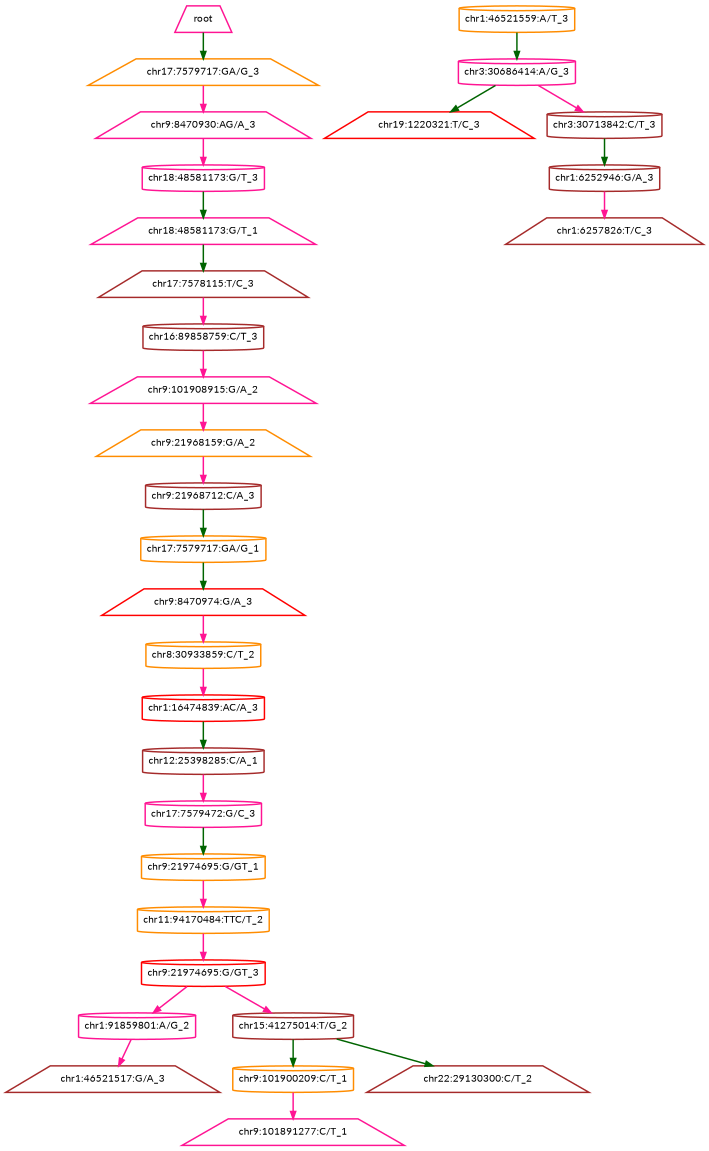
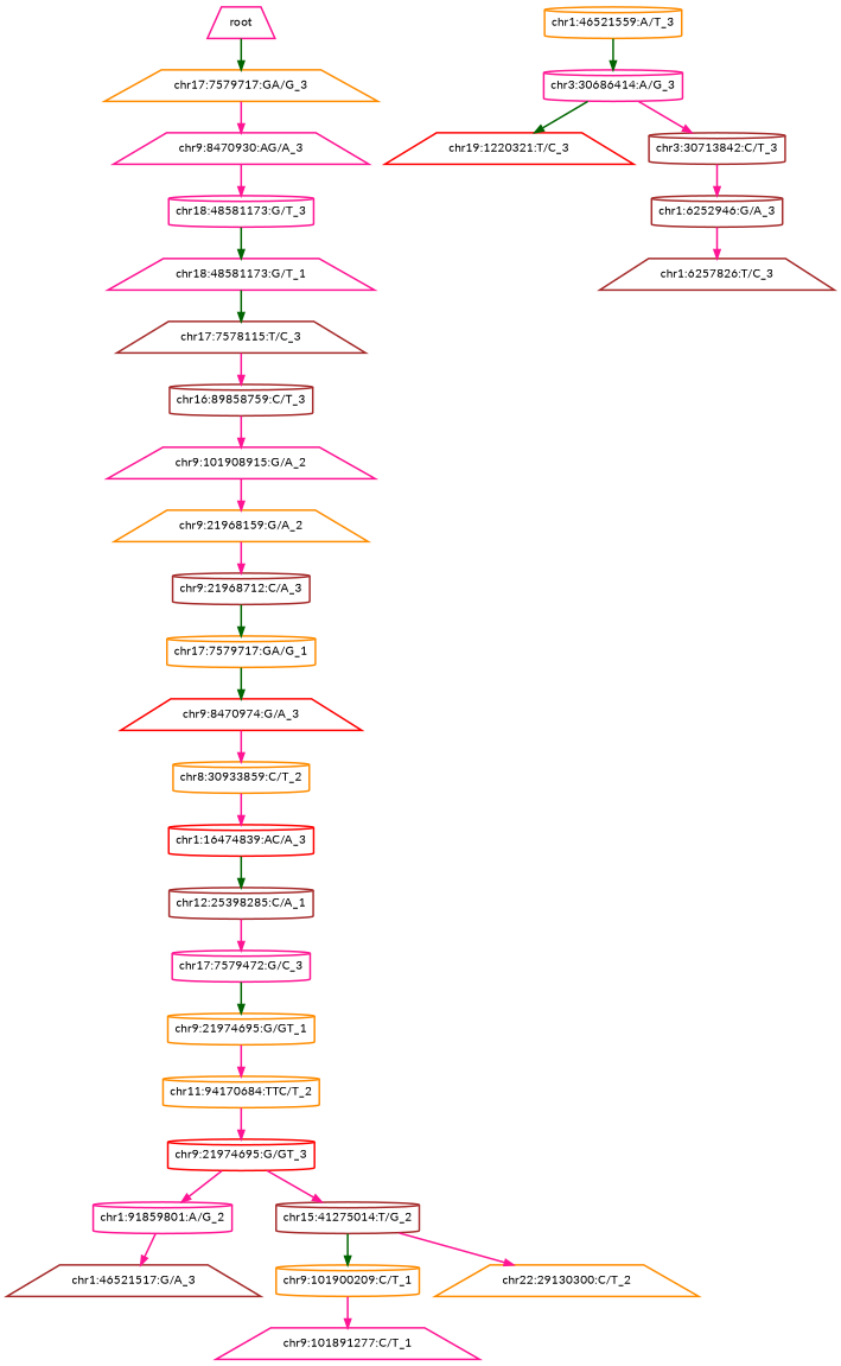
  digraph {
    fontname=Lato
    rankdir=TB
    node [color=brown fontname=Lato shape=cylinder style=bold]
    edge [color=deeppink fontname=Lato style=bold]
    n1 [color=deeppink label=root shape=trapezium]
    n2 [color=darkorange label="chr17:7579717:GA/G_3" shape=trapezium]
    n3 [color=deeppink label="chr9:8470930:AG/A_3" shape=trapezium]
    n4 [color=deeppink label="chr18:48581173:G/T_3"]
    n5 [color=deeppink label="chr18:48581173:G/T_1" shape=trapezium]
    n6 [label="chr17:7578115:T/C_3" shape=trapezium]
    n7 [label="chr16:89858759:C/T_3"]
    n8 [color=deeppink label="chr9:101908915:G/A_2" shape=trapezium]
    n9 [color=darkorange label="chr9:21968159:G/A_2" shape=trapezium]
    n10 [label="chr9:21968712:C/A_3"]
    n11 [color=darkorange label="chr17:7579717:GA/G_1"]
    n12 [color=red label="chr9:8470974:G/A_3" shape=trapezium]
    n13 [color=darkorange label="chr8:30933859:C/T_2"]
    n14 [color=red label="chr1:16474839:AC/A_3"]
    n15 [label="chr12:25398285:C/A_1"]
    n16 [color=deeppink label="chr17:7579472:G/C_3"]
    n17 [color=darkorange label="chr9:21974695:G/GT_1"]
-   n18 [color=darkorange label="chr11:94170484:TTC/T_2"]
+   n18 [color=darkorange label="chr11:94170684:TTC/T_2"]
    n19 [color=red label="chr9:21974695:G/GT_3"]
    n20 [color=deeppink label="chr1:91859801:A/G_2"]
    n21 [label="chr15:41275014:T/G_2"]
    n22 [label="chr1:46521517:G/A_3" shape=trapezium]
    n23 [color=darkorange label="chr9:101900209:C/T_1"]
-   n24 [label="chr22:29130300:C/T_2" shape=trapezium]
+   n24 [color=darkorange label="chr22:29130300:C/T_2" shape=trapezium]
    n25 [color=darkorange label="chr1:46521559:A/T_3"]
    n26 [color=deeppink label="chr3:30686414:A/G_3"]
    n27 [color=red label="chr19:1220321:T/C_3" shape=trapezium]
    n28 [label="chr3:30713842:C/T_3"]
    n29 [label="chr1:6252946:G/A_3"]
    n30 [color=deeppink label="chr9:101891277:C/T_1" shape=trapezium]
    n31 [label="chr1:6257826:T/C_3" shape=trapezium]
    n1 -> n2 [color=darkgreen]
    n2 -> n3
    n3 -> n4
    n4 -> n5 [color=darkgreen]
    n5 -> n6 [color=darkgreen]
    n6 -> n7
    n7 -> n8
    n8 -> n9
    n9 -> n10
    n10 -> n11 [color=darkgreen]
    n11 -> n12 [color=darkgreen]
    n12 -> n13
    n13 -> n14
    n14 -> n15 [color=darkgreen]
    n15 -> n16
    n16 -> n17 [color=darkgreen]
    n17 -> n18
    n18 -> n19
    n19 -> n20
    n19 -> n21
    n20 -> n22
    n21 -> n23 [color=darkgreen]
-   n21 -> n24 [color=darkgreen]
+   n21 -> n24
    n23 -> n30
    n25 -> n26 [color=darkgreen]
    n26 -> n27 [color=darkgreen]
    n26 -> n28
-   n28 -> n29 [color=darkgreen]
+   n28 -> n29
    n29 -> n31
  }
